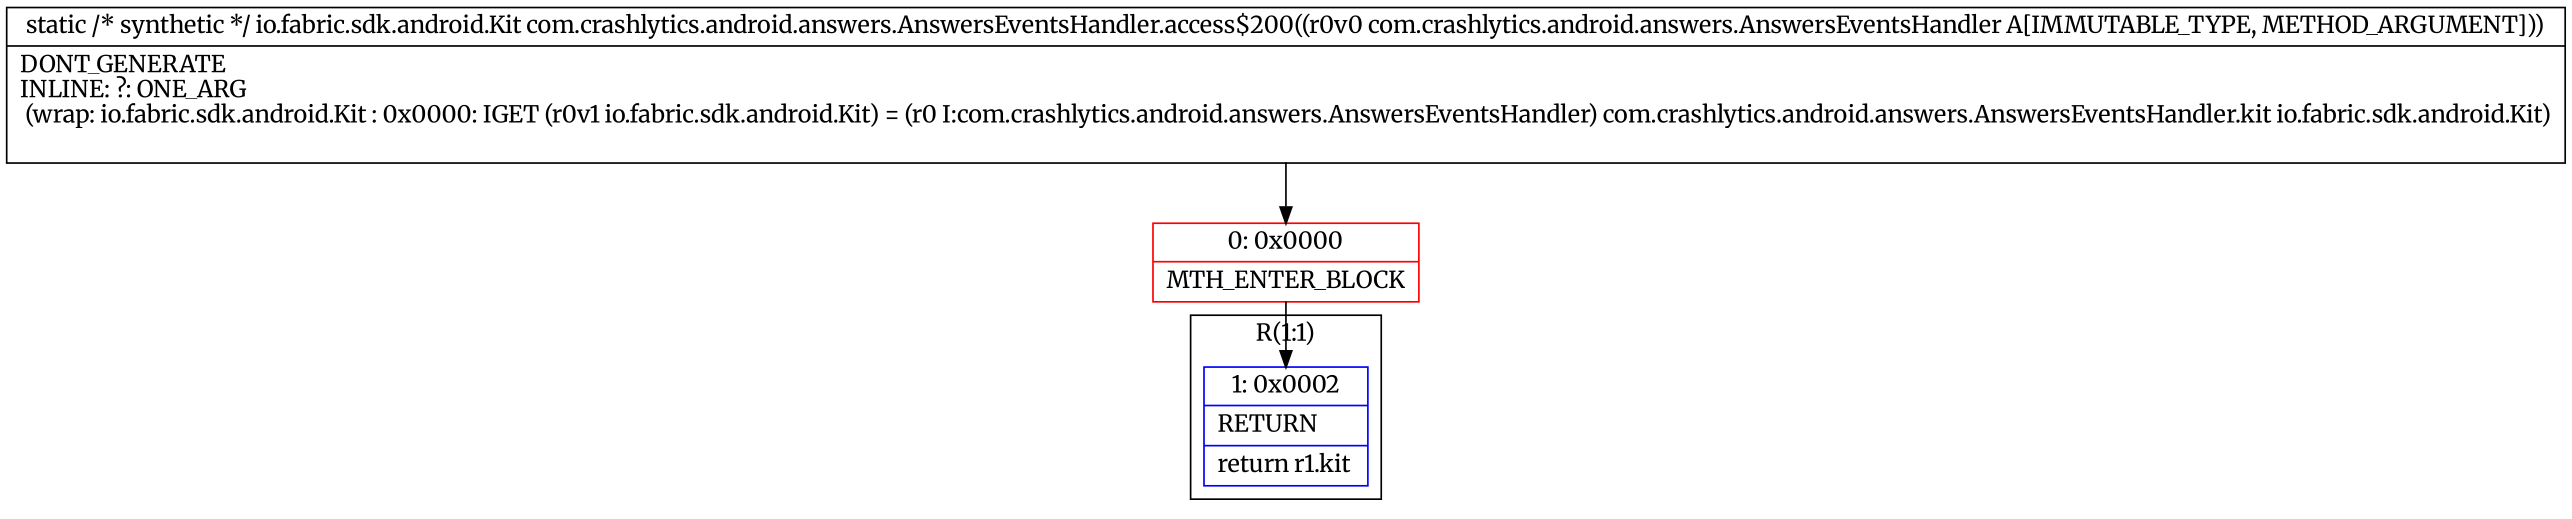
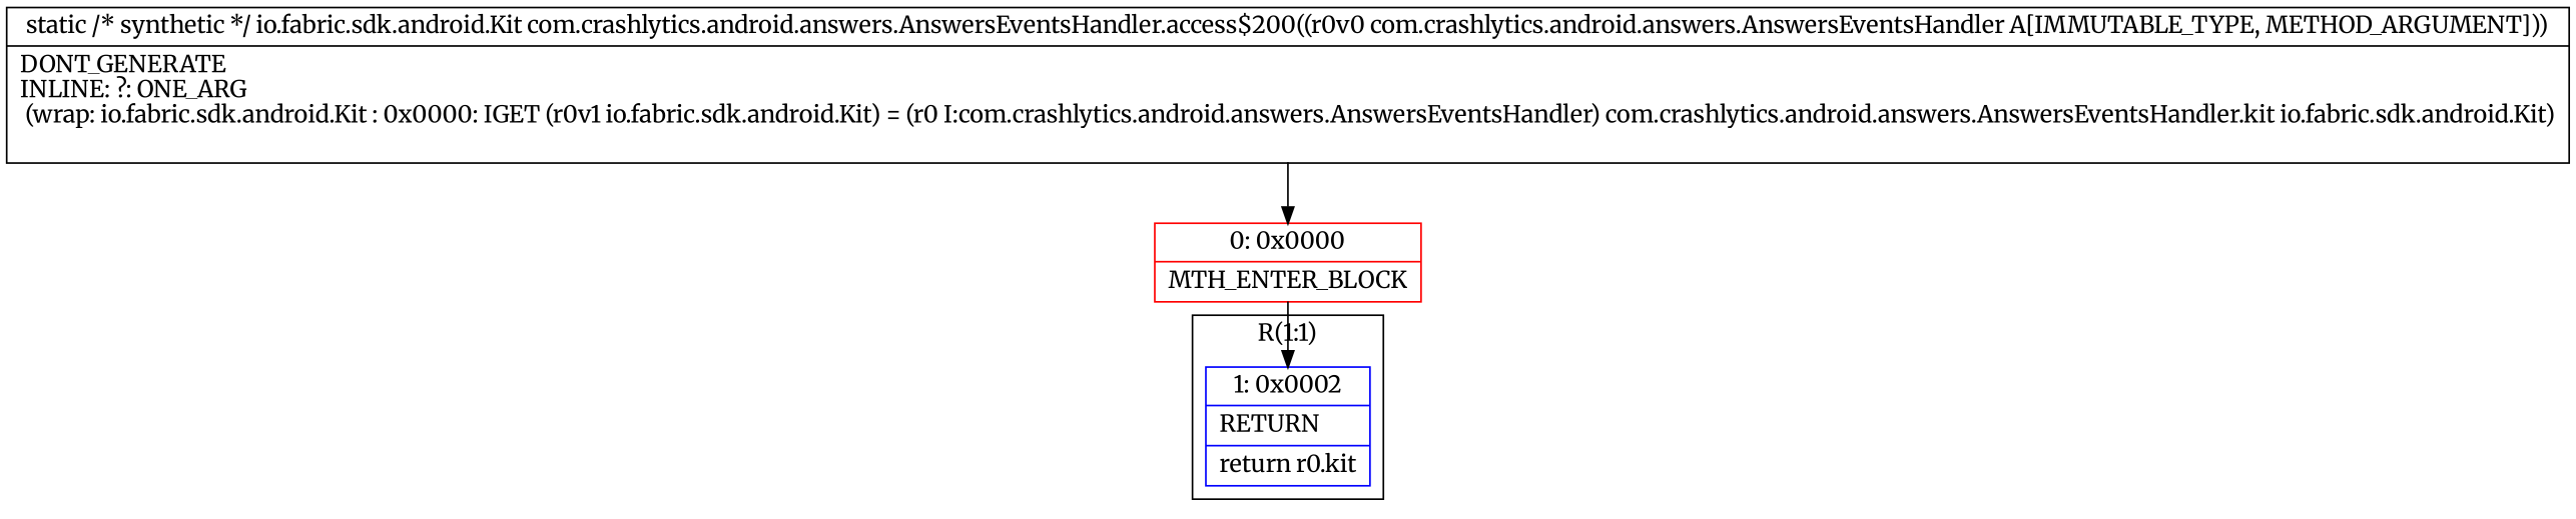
  digraph {
    fontname=Merriweather
    node [shape=record fontname=Merriweather]
    edge [fontname=Merriweather]
-   n1 [color=blue label="{1\:\ 0x0002|RETURN\l|return r1.kit\l}"]
+   n1 [color=blue label="{1\:\ 0x0002|RETURN\l|return r0.kit\l}"]
    n2 [color=red label="{0\:\ 0x0000|MTH_ENTER_BLOCK\l}"]
    n3 [label="{static \/* synthetic *\/ io.fabric.sdk.android.Kit com.crashlytics.android.answers.AnswersEventsHandler.access$200((r0v0 com.crashlytics.android.answers.AnswersEventsHandler A[IMMUTABLE_TYPE, METHOD_ARGUMENT]))  | DONT_GENERATE\lINLINE: ?: ONE_ARG  \l  (wrap: io.fabric.sdk.android.Kit : 0x0000: IGET  (r0v1 io.fabric.sdk.android.Kit) = (r0 I:com.crashlytics.android.answers.AnswersEventsHandler) com.crashlytics.android.answers.AnswersEventsHandler.kit io.fabric.sdk.android.Kit)\l\l}"]
    subgraph cluster_1 {
      label="R(1:1)"
      n1
    }
    n2 -> n1
    n3 -> n2
  }
